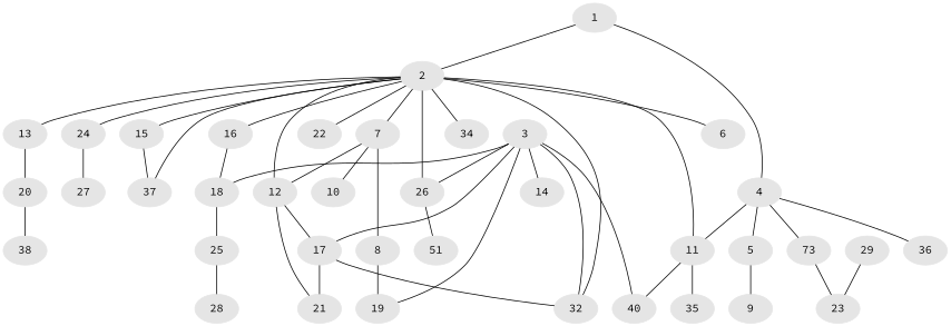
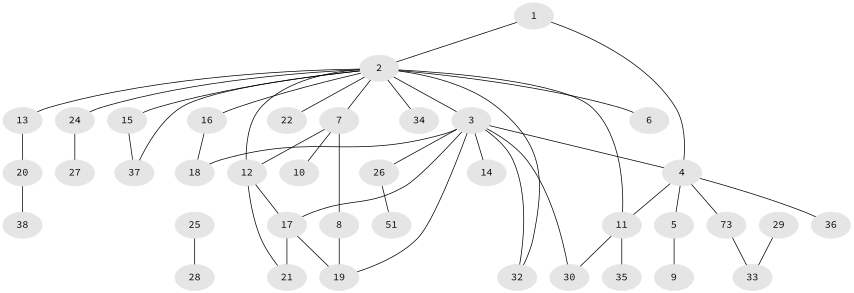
  graph {
    fontname="Source Code Pro"
    node [color=gray90 fontname="Source Code Pro" style=filled]
    edge [fontname="Source Code Pro" weight=1.0]
    1
    2
    4
    3
    6
    7
    11
    12
    13
    15
    16
    22
    24
    32
    34
    37
    5
    n18 [label=73]
    36
    14
    17
    18
    19
    26
-   30 [label=40]
+   30
    8
    10
    35
    21
    20
    27
    25
    n33 [label=51]
    9
-   33 [label=23]
+   33
    29
    38
    28
    1 -- 2
    1 -- 4
-   2 -- 26 [weight=26.0]
+   2 -- 3 [weight=26.0]
    2 -- 6
    2 -- 7
    2 -- 11
    2 -- 12
    2 -- 13
    2 -- 15
    2 -- 16
    2 -- 22
    2 -- 24
    2 -- 32
    2 -- 34
    2 -- 37
    4 -- 11
    4 -- 5
    4 -- n18
    4 -- 36
+   3 -- 4
    3 -- 32
    3 -- 14
    3 -- 17
    3 -- 18
    3 -- 19
    3 -- 26
    3 -- 30
    7 -- 12
    7 -- 8
    7 -- 10
    11 -- 30
    11 -- 35
    12 -- 17
    12 -- 21
    13 -- 20
    15 -- 37
    16 -- 18
    24 -- 27
    5 -- 9 [weight=5.0]
    n18 -- 33
-   17 -- 32
+   17 -- 19
    17 -- 21 [weight=2.0]
-   18 -- 25
    26 -- n33 [weight=3.0]
    8 -- 19
    20 -- 38
    25 -- 28
    29 -- 33
  }
